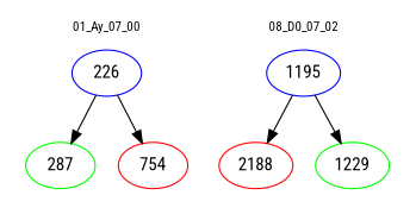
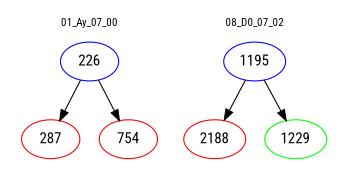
  digraph {
    fontname="Roboto Condensed"
    node [color=blue fontname="Roboto Condensed"]
    edge [color=black fontname="Roboto Condensed"]
    n1 [label=226]
-   n2 [color=green label=287]
+   n2 [color=red label=287]
    n3 [color=red label=754]
    n4 [label=1195]
    n5 [color=red label=2188]
    n6 [color=green label=1229]
    subgraph cluster_1 {
      color=white
      fontsize=10
      label="01_Ay_07_00"
      n1
      n2
      n3
    }
    subgraph cluster_2 {
      color=white
      fontsize=10
      label="08_D0_07_02"
      n4
      n5
      n6
    }
    n1 -> n2
    n1 -> n3
    n4 -> n5
    n4 -> n6
  }
